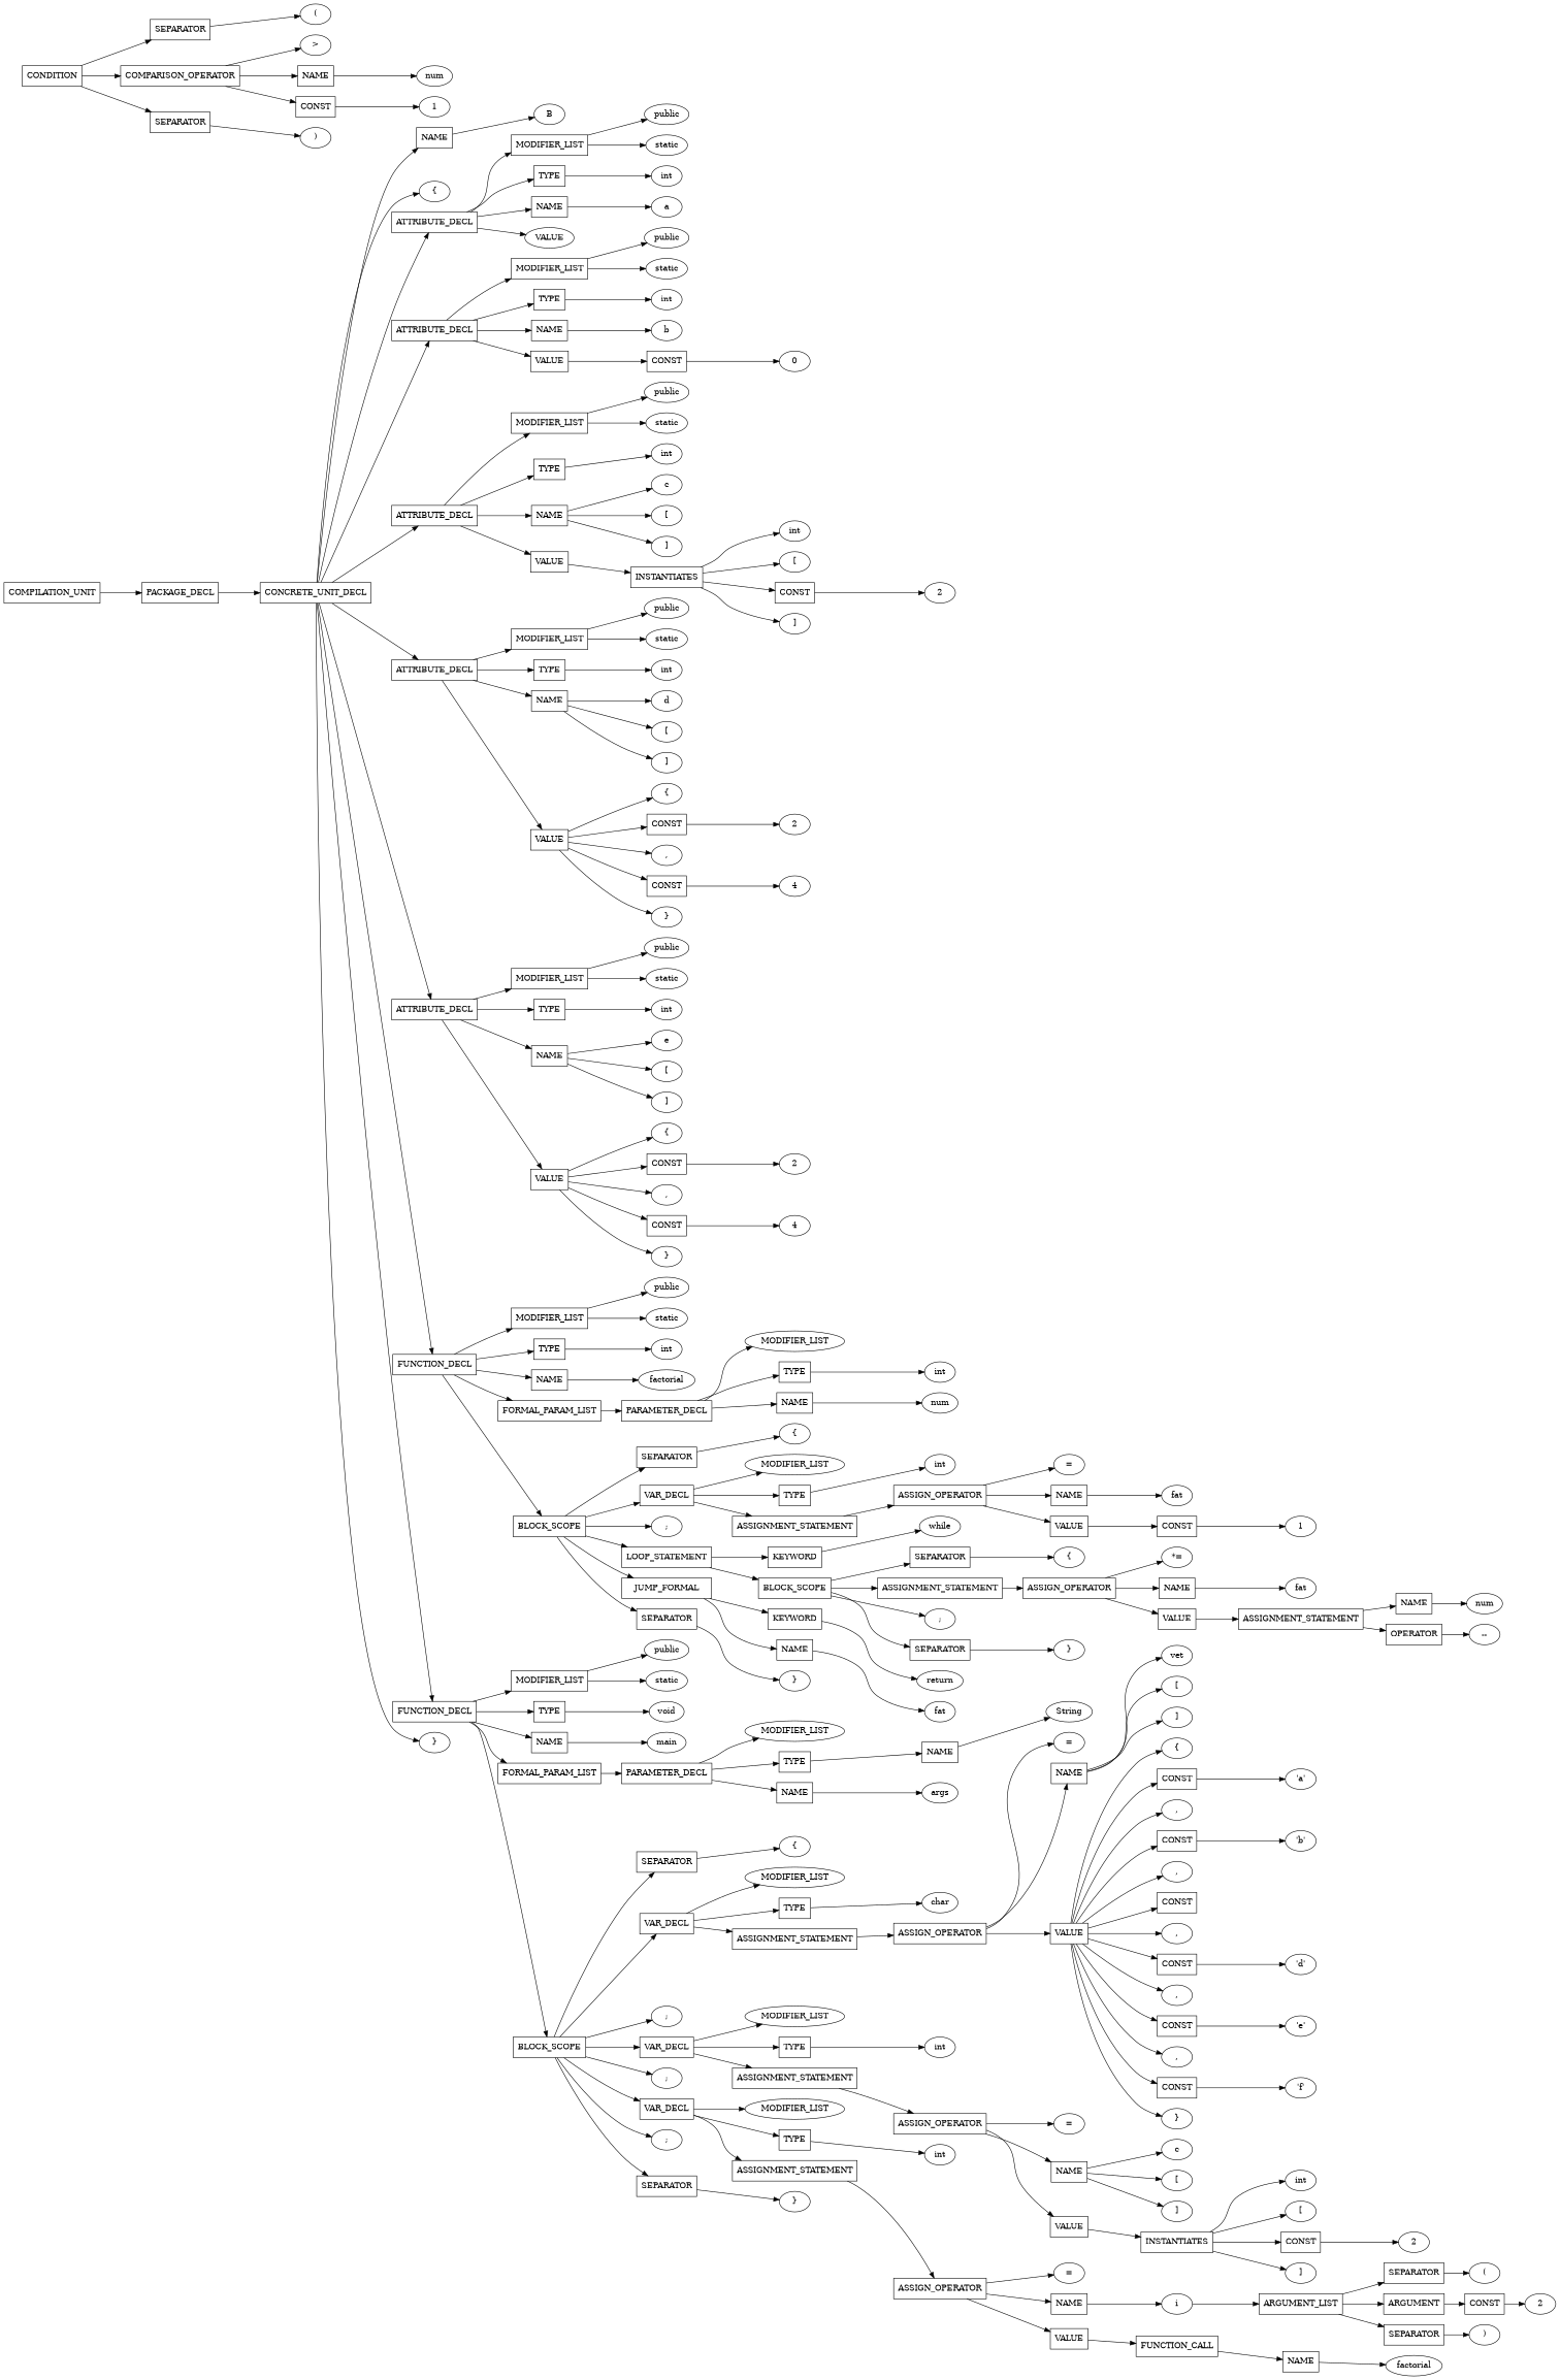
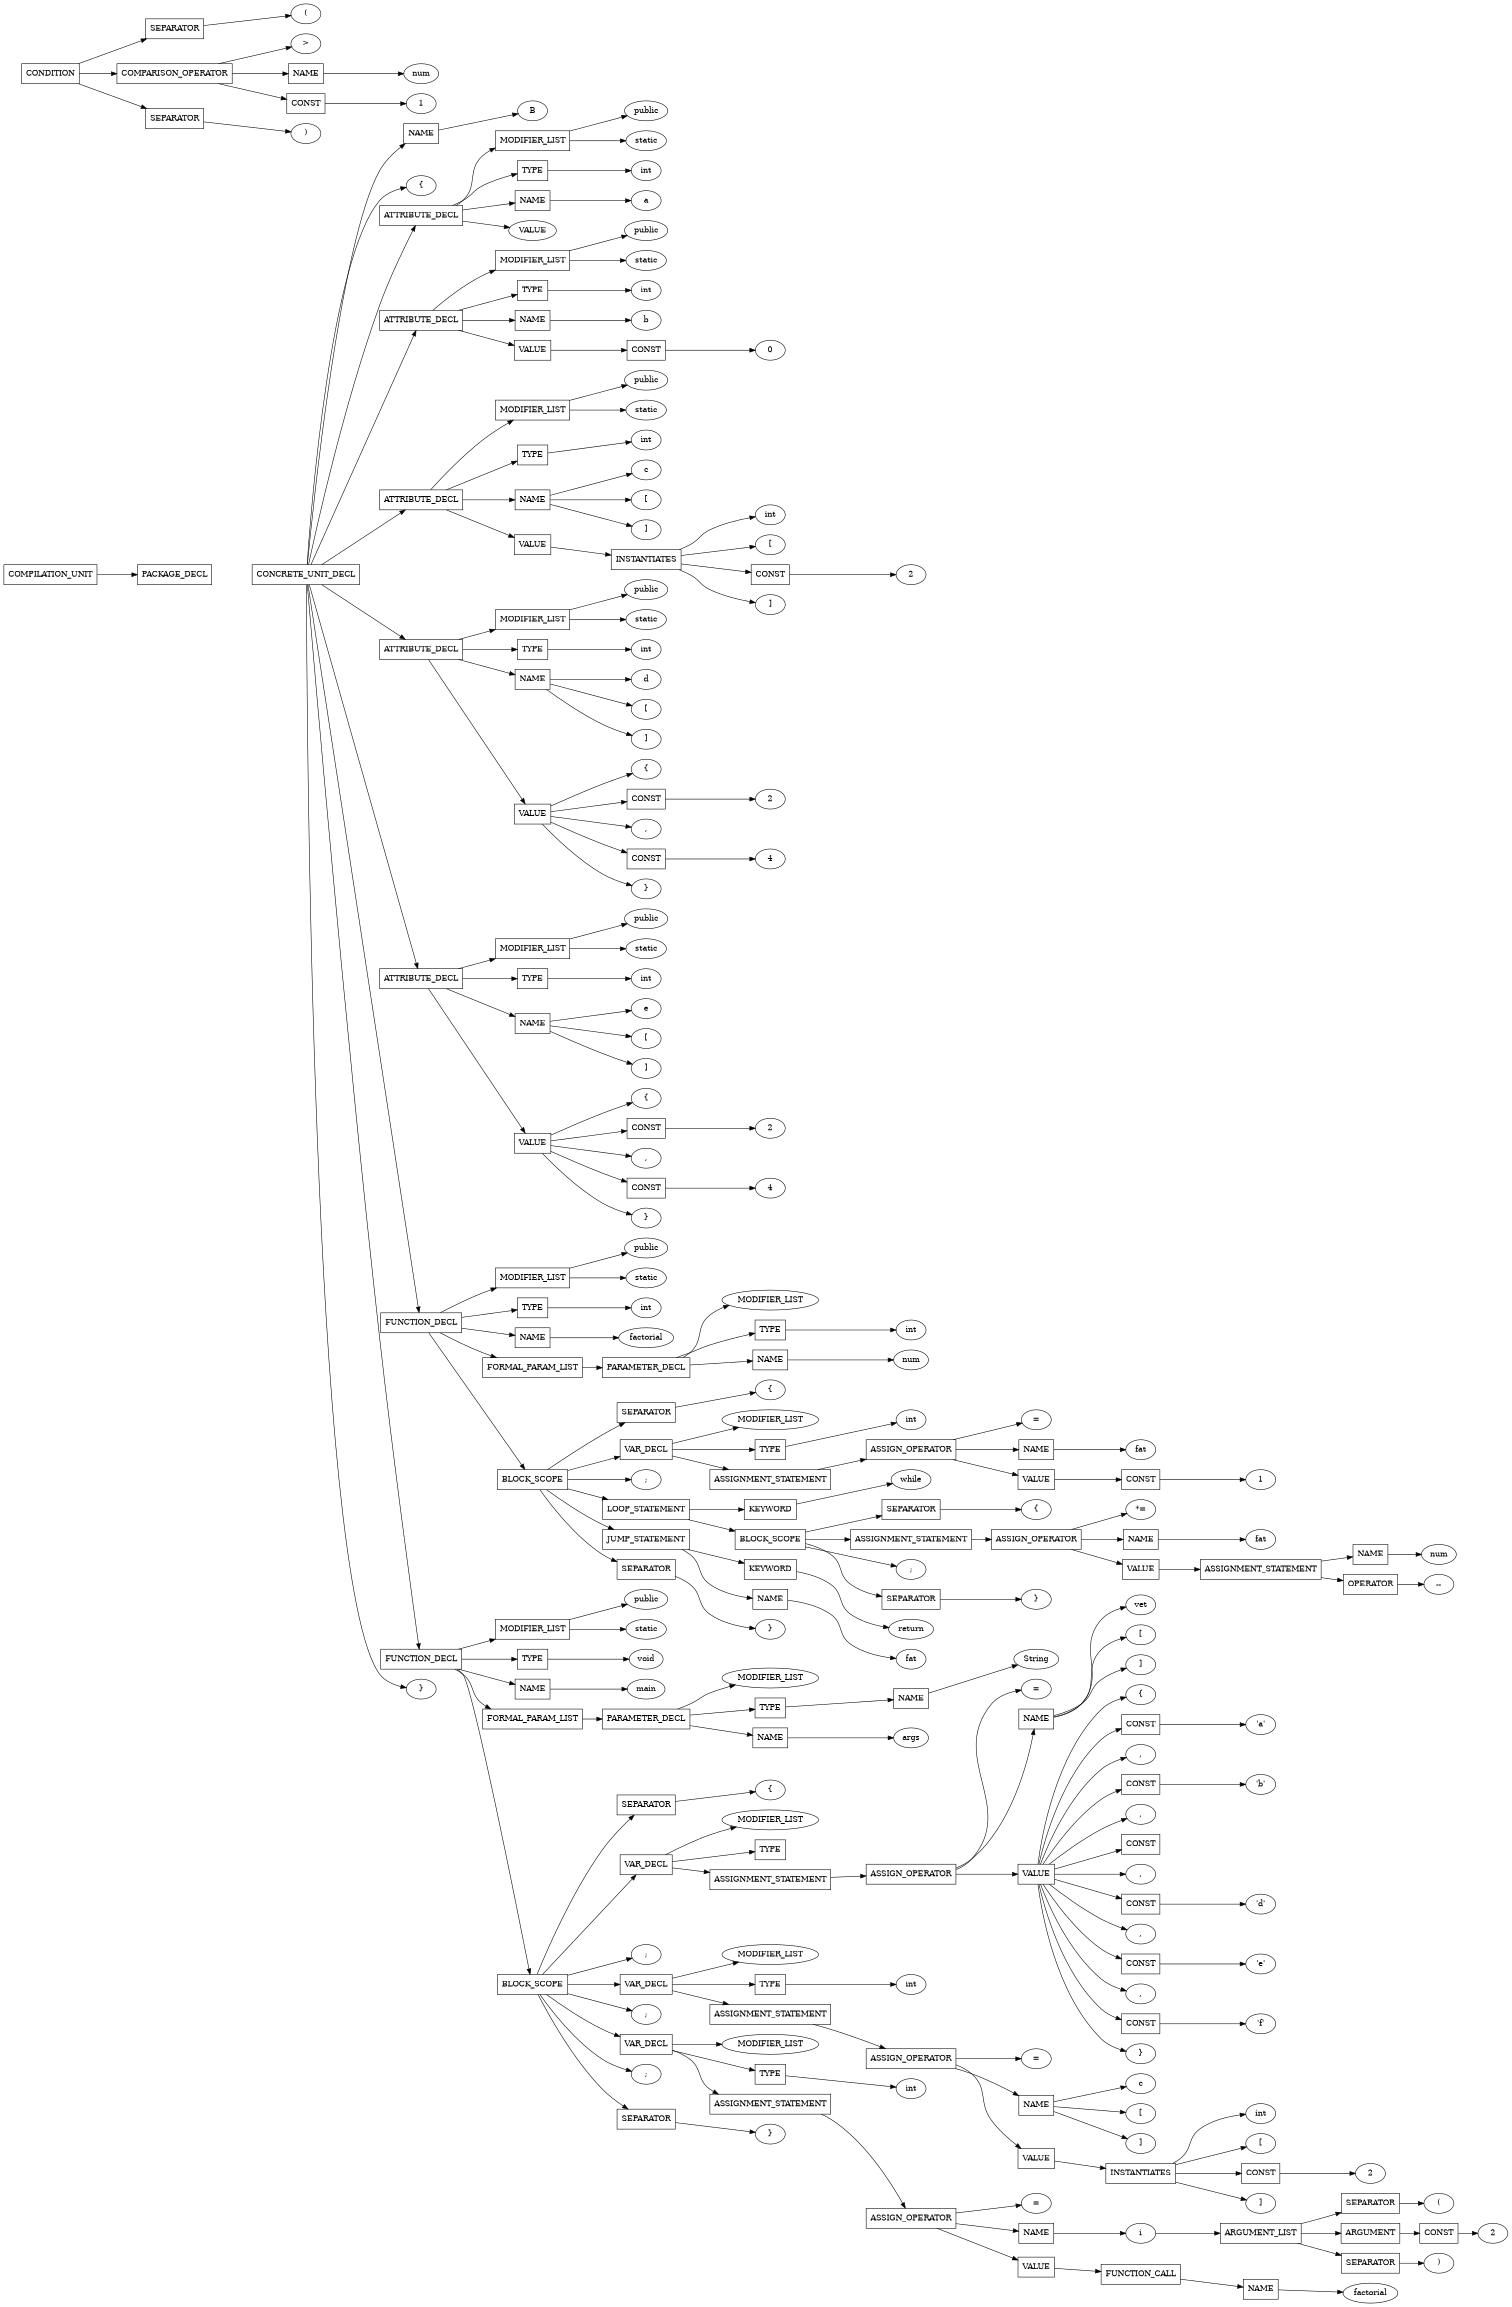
  digraph {
    rankdir=LR
    splines=TRUE
    node [shape=ellipse]
    n1 [label=COMPILATION_UNIT shape=rectangle]
    n2 [label=PACKAGE_DECL shape=rectangle]
    n3 [label=CONCRETE_UNIT_DECL shape=rectangle]
    n4 [label=NAME shape=rectangle]
    n5 [label="{"]
    n6 [label=ATTRIBUTE_DECL shape=rectangle]
    n7 [label=ATTRIBUTE_DECL shape=rectangle]
    n8 [label=ATTRIBUTE_DECL shape=rectangle]
    n9 [label=ATTRIBUTE_DECL shape=rectangle]
    n10 [label=ATTRIBUTE_DECL shape=rectangle]
    n11 [label=FUNCTION_DECL shape=rectangle]
    n12 [label=FUNCTION_DECL shape=rectangle]
    n13 [label="}"]
    n14 [label=B]
    n15 [label=MODIFIER_LIST shape=rectangle]
    n16 [label=TYPE shape=rectangle]
    n17 [label=NAME shape=rectangle]
    n18 [label=VALUE]
    n19 [label=MODIFIER_LIST shape=rectangle]
    n20 [label=TYPE shape=rectangle]
    n21 [label=NAME shape=rectangle]
    n22 [label=VALUE shape=rectangle]
    n23 [label=MODIFIER_LIST shape=rectangle]
    n24 [label=TYPE shape=rectangle]
    n25 [label=NAME shape=rectangle]
    n26 [label=VALUE shape=rectangle]
    n27 [label=MODIFIER_LIST shape=rectangle]
    n28 [label=TYPE shape=rectangle]
    n29 [label=NAME shape=rectangle]
    n30 [label=VALUE shape=rectangle]
    n31 [label=MODIFIER_LIST shape=rectangle]
    n32 [label=TYPE shape=rectangle]
    n33 [label=NAME shape=rectangle]
    n34 [label=VALUE shape=rectangle]
    n35 [label=MODIFIER_LIST shape=rectangle]
    n36 [label=TYPE shape=rectangle]
    n37 [label=NAME shape=rectangle]
    n38 [label=FORMAL_PARAM_LIST shape=rectangle]
    n39 [label=BLOCK_SCOPE shape=rectangle]
    n40 [label=MODIFIER_LIST shape=rectangle]
    n41 [label=TYPE shape=rectangle]
    n42 [label=NAME shape=rectangle]
    n43 [label=FORMAL_PARAM_LIST shape=rectangle]
    n44 [label=BLOCK_SCOPE shape=rectangle]
    n45 [label=public]
    n46 [label=static]
    n47 [label=int]
    n48 [label=a]
    n49 [label=public]
    n50 [label=static]
    n51 [label=int]
    n52 [label=b]
    n53 [label=CONST shape=rectangle]
    n54 [label=0]
    n55 [label=public]
    n56 [label=static]
    n57 [label=int]
    n58 [label=c]
    n59 [label="["]
    n60 [label="]"]
    n61 [label=INSTANTIATES shape=rectangle]
    n62 [label=int]
    n63 [label="["]
    n64 [label=CONST shape=rectangle]
    n65 [label="]"]
    n66 [label=2]
    n67 [label=public]
    n68 [label=static]
    n69 [label=int]
    n70 [label=d]
    n71 [label="["]
    n72 [label="]"]
    n73 [label="{"]
    n74 [label=CONST shape=rectangle]
    n75 [label=","]
    n76 [label=CONST shape=rectangle]
    n77 [label="}"]
    n78 [label=2]
    n79 [label=4]
    n80 [label=public]
    n81 [label=static]
    n82 [label=int]
    n83 [label=e]
    n84 [label="["]
    n85 [label="]"]
    n86 [label="{"]
    n87 [label=CONST shape=rectangle]
    n88 [label=","]
    n89 [label=CONST shape=rectangle]
    n90 [label="}"]
    n91 [label=2]
    n92 [label=4]
    n93 [label=public]
    n94 [label=static]
    n95 [label=int]
    n96 [label=factorial]
    n97 [label=PARAMETER_DECL shape=rectangle]
    n98 [label=SEPARATOR shape=rectangle]
    n99 [label=VAR_DECL shape=rectangle]
    n100 [label=";"]
    n101 [label=LOOP_STATEMENT shape=rectangle]
-   n102 [label=JUMP_FORMAL shape=rectangle]
+   n102 [label=JUMP_STATEMENT shape=rectangle]
    n103 [label=SEPARATOR shape=rectangle]
    n104 [label=MODIFIER_LIST]
    n105 [label=TYPE shape=rectangle]
    n106 [label=NAME shape=rectangle]
    n107 [label=int]
    n108 [label=num]
    n109 [label="{"]
    n110 [label=MODIFIER_LIST]
    n111 [label=TYPE shape=rectangle]
    n112 [label=ASSIGNMENT_STATEMENT shape=rectangle]
    n113 [label=KEYWORD shape=rectangle]
    n114 [label=BLOCK_SCOPE shape=rectangle]
    n115 [label=KEYWORD shape=rectangle]
    n116 [label=NAME shape=rectangle]
    n117 [label="}"]
    n118 [label=int]
    n119 [label=ASSIGN_OPERATOR shape=rectangle]
    n120 [label="="]
    n121 [label=NAME shape=rectangle]
    n122 [label=VALUE shape=rectangle]
    n123 [label=fat]
    n124 [label=CONST shape=rectangle]
    n125 [label=1]
    n126 [label=while]
    n127 [label=CONDITION shape=rectangle]
    n128 [label=SEPARATOR shape=rectangle]
    n129 [label=COMPARISON_OPERATOR shape=rectangle]
    n130 [label=SEPARATOR shape=rectangle]
    n131 [label=SEPARATOR shape=rectangle]
    n132 [label=ASSIGNMENT_STATEMENT shape=rectangle]
    n133 [label=";"]
    n134 [label=SEPARATOR shape=rectangle]
    n135 [label="("]
    n136 [label=">"]
    n137 [label=NAME shape=rectangle]
    n138 [label=CONST shape=rectangle]
    n139 [label=")"]
    n140 [label=num]
    n141 [label=1]
    n142 [label="{"]
    n143 [label=ASSIGN_OPERATOR shape=rectangle]
    n144 [label="}"]
    n145 [label="*="]
    n146 [label=NAME shape=rectangle]
    n147 [label=VALUE shape=rectangle]
    n148 [label=fat]
    n149 [label=ASSIGNMENT_STATEMENT shape=rectangle]
    n150 [label=NAME shape=rectangle]
    n151 [label=OPERATOR shape=rectangle]
    n152 [label=num]
    n153 [label="--"]
    n154 [label=return]
    n155 [label=fat]
    n156 [label=public]
    n157 [label=static]
    n158 [label=void]
    n159 [label=main]
    n160 [label=PARAMETER_DECL shape=rectangle]
    n161 [label=SEPARATOR shape=rectangle]
    n162 [label=VAR_DECL shape=rectangle]
    n163 [label=";"]
    n164 [label=VAR_DECL shape=rectangle]
    n165 [label=";"]
    n166 [label=VAR_DECL shape=rectangle]
    n167 [label=";"]
    n168 [label=SEPARATOR shape=rectangle]
    n169 [label=MODIFIER_LIST]
    n170 [label=TYPE shape=rectangle]
    n171 [label=NAME shape=rectangle]
    n172 [label=NAME shape=rectangle]
    n173 [label=args]
    n174 [label=String]
    n175 [label="{"]
    n176 [label=MODIFIER_LIST]
    n177 [label=TYPE shape=rectangle]
    n178 [label=ASSIGNMENT_STATEMENT shape=rectangle]
    n179 [label=MODIFIER_LIST]
    n180 [label=TYPE shape=rectangle]
    n181 [label=ASSIGNMENT_STATEMENT shape=rectangle]
    n182 [label=MODIFIER_LIST]
    n183 [label=TYPE shape=rectangle]
    n184 [label=ASSIGNMENT_STATEMENT shape=rectangle]
    n185 [label="}"]
-   n186 [label=char]
    n187 [label=ASSIGN_OPERATOR shape=rectangle]
    n188 [label="="]
    n189 [label=NAME shape=rectangle]
    n190 [label=VALUE shape=rectangle]
    n191 [label=vet]
    n192 [label="["]
    n193 [label="]"]
    n194 [label="{"]
    n195 [label=CONST shape=rectangle]
    n196 [label=","]
    n197 [label=CONST shape=rectangle]
    n198 [label=","]
    n199 [label=CONST shape=rectangle]
    n200 [label=","]
    n201 [label=CONST shape=rectangle]
    n202 [label=","]
    n203 [label=CONST shape=rectangle]
    n204 [label=","]
    n205 [label=CONST shape=rectangle]
    n206 [label="}"]
    n207 [label="'a'"]
    n208 [label="'b'"]
    n209 [label="'d'"]
    n210 [label="'e'"]
    n211 [label="'f'"]
    n212 [label=int]
    n213 [label=ASSIGN_OPERATOR shape=rectangle]
    n214 [label="="]
    n215 [label=NAME shape=rectangle]
    n216 [label=VALUE shape=rectangle]
    n217 [label=c]
    n218 [label="["]
    n219 [label="]"]
    n220 [label=INSTANTIATES shape=rectangle]
    n221 [label=int]
    n222 [label="["]
    n223 [label=CONST shape=rectangle]
    n224 [label="]"]
    n225 [label=2]
    n226 [label=int]
    n227 [label=ASSIGN_OPERATOR shape=rectangle]
    n228 [label="="]
    n229 [label=NAME shape=rectangle]
    n230 [label=VALUE shape=rectangle]
    n231 [label=i]
    n232 [label=FUNCTION_CALL shape=rectangle]
    n233 [label=ARGUMENT_LIST shape=rectangle]
    n234 [label=NAME shape=rectangle]
    n235 [label=factorial]
    n236 [label=SEPARATOR shape=rectangle]
    n237 [label=ARGUMENT shape=rectangle]
    n238 [label=SEPARATOR shape=rectangle]
    n239 [label="("]
    n240 [label=CONST shape=rectangle]
    n241 [label=")"]
    n242 [label=2]
    n1 -> n2
-   n2 -> n3
    n3 -> n4
    n3 -> n5
    n3 -> n6
    n3 -> n7
    n3 -> n8
    n3 -> n9
    n3 -> n10
    n3 -> n11
    n3 -> n12
    n3 -> n13
    n4 -> n14
    n6 -> n15
    n6 -> n16
    n6 -> n17
    n6 -> n18
    n7 -> n19
    n7 -> n20
    n7 -> n21
    n7 -> n22
    n8 -> n23
    n8 -> n24
    n8 -> n25
    n8 -> n26
    n9 -> n27
    n9 -> n28
    n9 -> n29
    n9 -> n30
    n10 -> n31
    n10 -> n32
    n10 -> n33
    n10 -> n34
    n11 -> n35
    n11 -> n36
    n11 -> n37
    n11 -> n38
    n11 -> n39
    n12 -> n40
    n12 -> n41
    n12 -> n42
    n12 -> n43
    n12 -> n44
    n15 -> n45
    n15 -> n46
    n16 -> n47
    n17 -> n48
    n19 -> n49
    n19 -> n50
    n20 -> n51
    n21 -> n52
    n22 -> n53
    n23 -> n55
    n23 -> n56
    n24 -> n57
    n25 -> n58
    n25 -> n59
    n25 -> n60
    n26 -> n61
    n27 -> n67
    n27 -> n68
    n28 -> n69
    n29 -> n70
    n29 -> n71
    n29 -> n72
    n30 -> n73
    n30 -> n74
    n30 -> n75
    n30 -> n76
    n30 -> n77
    n31 -> n80
    n31 -> n81
    n32 -> n82
    n33 -> n83
    n33 -> n84
    n33 -> n85
    n34 -> n86
    n34 -> n87
    n34 -> n88
    n34 -> n89
    n34 -> n90
    n35 -> n93
    n35 -> n94
    n36 -> n95
    n37 -> n96
    n38 -> n97
    n39 -> n98
    n39 -> n99
    n39 -> n100
    n39 -> n101
    n39 -> n102
    n39 -> n103
    n40 -> n156
    n40 -> n157
    n41 -> n158
    n42 -> n159
    n43 -> n160
    n44 -> n161
    n44 -> n162
    n44 -> n163
    n44 -> n164
    n44 -> n165
    n44 -> n166
    n44 -> n167
    n44 -> n168
    n53 -> n54
    n61 -> n62
    n61 -> n63
    n61 -> n64
    n61 -> n65
    n64 -> n66
    n74 -> n78
    n76 -> n79
    n87 -> n91
    n89 -> n92
    n97 -> n104
    n97 -> n105
    n97 -> n106
    n98 -> n109
    n99 -> n110
    n99 -> n111
    n99 -> n112
    n101 -> n113
    n101 -> n114
    n102 -> n115
    n102 -> n116
    n103 -> n117
    n105 -> n107
    n106 -> n108
    n111 -> n118
    n112 -> n119
    n113 -> n126
    n114 -> n131
    n114 -> n132
    n114 -> n133
    n114 -> n134
    n115 -> n154
    n116 -> n155
    n119 -> n120
    n119 -> n121
    n119 -> n122
    n121 -> n123
    n122 -> n124
    n124 -> n125
    n127 -> n128
    n127 -> n129
    n127 -> n130
    n128 -> n135
    n129 -> n136
    n129 -> n137
    n129 -> n138
    n130 -> n139
    n131 -> n142
    n132 -> n143
    n134 -> n144
    n137 -> n140
    n138 -> n141
    n143 -> n145
    n143 -> n146
    n143 -> n147
    n146 -> n148
    n147 -> n149
    n149 -> n150
    n149 -> n151
    n150 -> n152
    n151 -> n153
    n160 -> n169
    n160 -> n170
    n160 -> n171
    n161 -> n175
    n162 -> n176
    n162 -> n177
    n162 -> n178
    n164 -> n179
    n164 -> n180
    n164 -> n181
    n166 -> n182
    n166 -> n183
    n166 -> n184
    n168 -> n185
    n170 -> n172
    n171 -> n173
    n172 -> n174
-   n177 -> n186
    n178 -> n187
    n180 -> n212
    n181 -> n213
    n183 -> n226
    n184 -> n227
    n187 -> n188
    n187 -> n189
    n187 -> n190
    n189 -> n191
    n189 -> n192
    n189 -> n193
    n190 -> n194
    n190 -> n195
    n190 -> n196
    n190 -> n197
    n190 -> n198
    n190 -> n199
    n190 -> n200
    n190 -> n201
    n190 -> n202
    n190 -> n203
    n190 -> n204
    n190 -> n205
    n190 -> n206
    n195 -> n207
    n197 -> n208
    n201 -> n209
    n203 -> n210
    n205 -> n211
    n213 -> n214
    n213 -> n215
    n213 -> n216
    n215 -> n217
    n215 -> n218
    n215 -> n219
    n216 -> n220
    n220 -> n221
    n220 -> n222
    n220 -> n223
    n220 -> n224
    n223 -> n225
    n227 -> n228
    n227 -> n229
    n227 -> n230
    n229 -> n231
    n230 -> n232
    n231 -> n233
    n232 -> n234
    n233 -> n236
    n233 -> n237
    n233 -> n238
    n234 -> n235
    n236 -> n239
    n237 -> n240
    n238 -> n241
    n240 -> n242
  }
